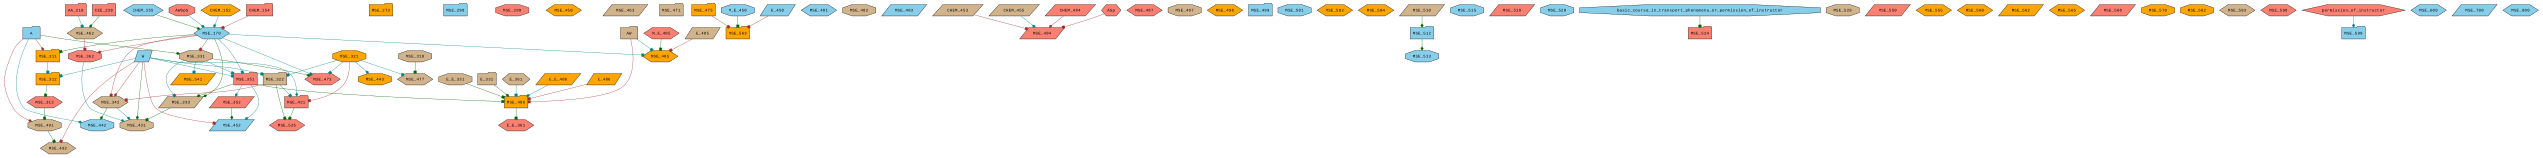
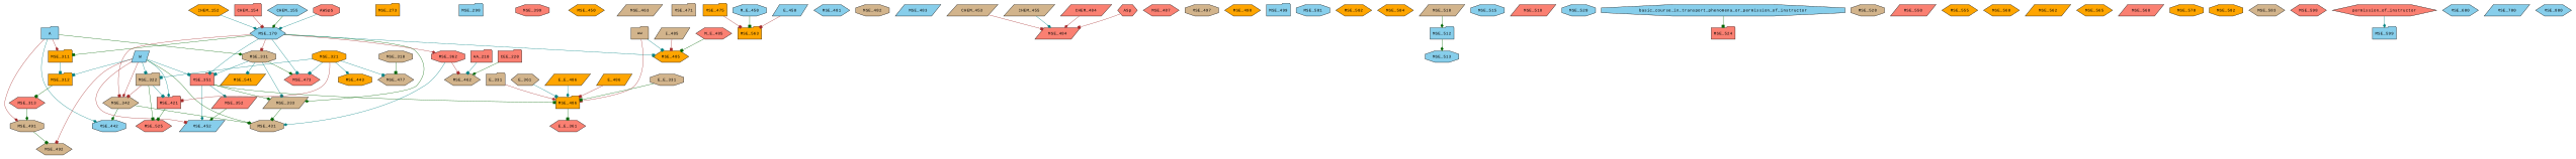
  digraph {
    fontname="Liberation Mono"
    node [fillcolor=tan fontname="Liberation Mono" shape=hexagon style=filled]
    edge [arrowhead=box color=teal fontname="Liberation Mono"]
    CHEM_152 [fillcolor=orange]
    MSE_170 [fillcolor=skyblue]
    MSE_311 [fillcolor=orange shape=folder]
    MSE_331 [shape=octagon]
    MSE_333 [shape=parallelogram]
    MSE_351 [fillcolor=salmon shape=folder]
    MSE_342
    MSE_362 [fillcolor=salmon shape=octagon]
    MSE_473 [fillcolor=salmon]
    MSE_485 [fillcolor=orange]
    MSE_312 [fillcolor=orange shape=folder]
    MSE_541 [fillcolor=orange shape=parallelogram]
    MSE_431 [shape=octagon]
    MSE_452 [fillcolor=skyblue shape=parallelogram]
    MSE_352 [fillcolor=salmon shape=parallelogram]
    MSE_486 [fillcolor=orange shape=folder]
    MSE_442 [fillcolor=skyblue shape=octagon]
    MSE_462
    CHEM_154 [fillcolor=salmon shape=folder]
    CHEM_155 [fillcolor=skyblue]
    AWSpS [fillcolor=salmon shape=octagon]
    MSE_273 [fillcolor=orange shape=folder]
    MSE_298 [fillcolor=skyblue shape=folder]
    MSE_310 [shape=octagon]
    MSE_477
    MSE_313 [fillcolor=salmon]
    A [fillcolor=skyblue shape=folder]
    MSE_491 [shape=octagon]
    MSE_492
    W [fillcolor=skyblue shape=parallelogram]
    MSE_322 [shape=folder]
    MSE_421 [fillcolor=salmon shape=folder]
    MSE_525 [fillcolor=salmon]
    MSE_321 [fillcolor=orange shape=octagon]
    MSE_443 [fillcolor=orange shape=octagon]
    E_E_361 [fillcolor=salmon]
    MSE_399 [fillcolor=salmon shape=octagon]
    MSE_450 [fillcolor=orange]
    AA_210 [fillcolor=salmon shape=folder]
    CEE_220 [fillcolor=salmon shape=folder]
    MSE_463 [shape=parallelogram]
    MSE_471 [shape=folder]
    MSE_475 [fillcolor=orange shape=folder]
    MSE_563 [fillcolor=orange shape=folder]
    MSE_481 [fillcolor=skyblue]
    MSE_482 [shape=octagon]
    MSE_483 [fillcolor=skyblue shape=parallelogram]
    CHEM_453 [shape=parallelogram]
    MSE_484 [fillcolor=salmon shape=parallelogram]
    CHEM_455 [shape=parallelogram]
    CHEM_484 [fillcolor=salmon shape=parallelogram]
    ASp [fillcolor=salmon]
    M_E_485 [fillcolor=salmon]
    E_485 [shape=parallelogram]
    AW [shape=folder]
    E_E_331 [shape=octagon]
    E_331 [shape=folder]
    E_361
    E_E_486 [fillcolor=orange shape=parallelogram]
    E_486 [fillcolor=orange shape=parallelogram]
    MSE_487 [fillcolor=salmon]
    MSE_497 [shape=octagon]
    MSE_498 [fillcolor=orange]
    MSE_499 [fillcolor=skyblue shape=folder]
    MSE_501 [fillcolor=skyblue shape=octagon]
    MSE_502 [fillcolor=orange]
    MSE_504 [fillcolor=orange]
    MSE_510 [shape=parallelogram]
    MSE_512 [fillcolor=skyblue shape=folder]
    MSE_513 [fillcolor=skyblue shape=octagon]
    MSE_515 [fillcolor=skyblue shape=octagon]
    MSE_518 [fillcolor=salmon shape=parallelogram]
    MSE_520 [fillcolor=skyblue shape=octagon]
    basic_course_in_transport_phenomena_or_permission_of_instructor [fillcolor=skyblue shape=octagon]
    MSE_524 [fillcolor=salmon shape=folder]
    MSE_528 [shape=octagon]
    MSE_550 [fillcolor=salmon shape=parallelogram]
    MSE_555 [fillcolor=orange]
    MSE_560 [fillcolor=orange]
    MSE_562 [fillcolor=orange shape=parallelogram]
    M_E_450 [fillcolor=skyblue shape=octagon]
    E_450 [fillcolor=skyblue shape=parallelogram]
    MSE_565 [fillcolor=orange]
    MSE_568 [fillcolor=salmon shape=parallelogram]
    MSE_570 [fillcolor=orange shape=octagon]
    MSE_582 [fillcolor=orange shape=octagon]
    MSE_583
    MSE_598 [fillcolor=salmon]
    permission_of_instructor [fillcolor=salmon]
    MSE_599 [fillcolor=skyblue shape=folder]
    MSE_600 [fillcolor=skyblue]
    MSE_700 [fillcolor=skyblue shape=parallelogram]
    MSE_800 [fillcolor=skyblue]
    CHEM_152 -> MSE_170 [arrowhead=diamond]
    MSE_170 -> MSE_311 [color=darkgreen]
    MSE_170 -> MSE_331 [color=brown]
    MSE_170 -> MSE_333 [arrowhead=diamond color=darkgreen]
    MSE_170 -> MSE_351
    MSE_170 -> MSE_342 [color=brown]
    MSE_170 -> MSE_362 [arrowhead=diamond color=brown]
    MSE_170 -> MSE_473
    MSE_170 -> MSE_485
    MSE_311 -> MSE_312
    MSE_331 -> MSE_333
    MSE_331 -> MSE_351
    MSE_331 -> MSE_473 [arrowhead=diamond color=darkgreen]
    MSE_331 -> MSE_541
    MSE_333 -> MSE_431 [color=darkgreen]
    MSE_351 -> MSE_333 [arrowhead=diamond color=darkgreen]
    MSE_351 -> MSE_452 [arrowhead=diamond]
    MSE_351 -> MSE_352 [arrowhead=diamond]
    MSE_351 -> MSE_486 [color=darkgreen]
-   MSE_342 -> MSE_431 [arrowhead=diamond]
+   MSE_342 -> MSE_431 [arrowhead=diamond color=darkgreen]
    MSE_342 -> MSE_442 [arrowhead=diamond color=darkgreen]
    MSE_362 -> MSE_431 [arrowhead=diamond]
-   MSE_462 -> MSE_362 [color=brown]
+   MSE_362 -> MSE_462 [color=brown]
    MSE_312 -> MSE_313 [color=darkgreen]
    MSE_352 -> MSE_452 [arrowhead=diamond color=darkgreen]
    MSE_486 -> E_E_361 [color=darkgreen]
    CHEM_154 -> MSE_170 [color=brown]
    CHEM_155 -> MSE_170 [arrowhead=diamond color=darkgreen]
    AWSpS -> MSE_170 [arrowhead=diamond]
    MSE_310 -> MSE_477 [color=darkgreen]
-   MSE_313 -> MSE_491 [color=darkgreen]
+   MSE_313 -> MSE_491 [arrowhead=diamond color=darkgreen]
    A -> MSE_311 [arrowhead=diamond color=brown]
    A -> MSE_331 [arrowhead=diamond color=darkgreen]
    A -> MSE_442 [arrowhead=diamond]
    A -> MSE_491 [arrowhead=diamond color=brown]
    MSE_491 -> MSE_492 [color=darkgreen]
    W -> MSE_351
    W -> MSE_342 [arrowhead=diamond color=brown]
    W -> MSE_312
    W -> MSE_431 [arrowhead=diamond color=darkgreen]
    W -> MSE_452 [color=brown]
    W -> MSE_492 [color=brown]
    W -> MSE_322
    W -> MSE_421 [arrowhead=diamond]
    MSE_322 -> MSE_342 [color=brown]
    MSE_322 -> MSE_421
    MSE_322 -> MSE_525 [color=darkgreen]
    MSE_421 -> MSE_525 [color=darkgreen]
    MSE_321 -> MSE_473
    MSE_321 -> MSE_477
    MSE_321 -> MSE_322
    MSE_321 -> MSE_421 [color=brown]
    MSE_321 -> MSE_443 [arrowhead=diamond]
    AA_210 -> MSE_462
    CEE_220 -> MSE_462 [arrowhead=diamond color=darkgreen]
    MSE_475 -> MSE_563 [color=brown]
    CHEM_453 -> MSE_484 [color=brown]
    CHEM_455 -> MSE_484 [arrowhead=diamond]
    CHEM_484 -> MSE_484 [arrowhead=diamond color=brown]
    ASp -> MSE_484 [color=brown]
    M_E_485 -> MSE_485 [color=darkgreen]
    E_485 -> MSE_485 [color=brown]
    AW -> MSE_485
    AW -> MSE_486 [color=brown]
    E_E_331 -> MSE_486 [color=darkgreen]
-   E_331 -> MSE_486 [arrowhead=diamond color=darkgreen]
+   E_331 -> MSE_486 [arrowhead=diamond color=brown]
    E_361 -> MSE_486
    E_E_486 -> MSE_486 [arrowhead=diamond]
    E_486 -> MSE_486 [color=brown]
    MSE_510 -> MSE_512 [arrowhead=diamond color=darkgreen]
    MSE_512 -> MSE_513 [arrowhead=diamond color=darkgreen]
    basic_course_in_transport_phenomena_or_permission_of_instructor -> MSE_524 [color=darkgreen]
    M_E_450 -> MSE_563 [color=darkgreen]
    E_450 -> MSE_563 [color=brown]
    permission_of_instructor -> MSE_599 [arrowhead=diamond]
  }
